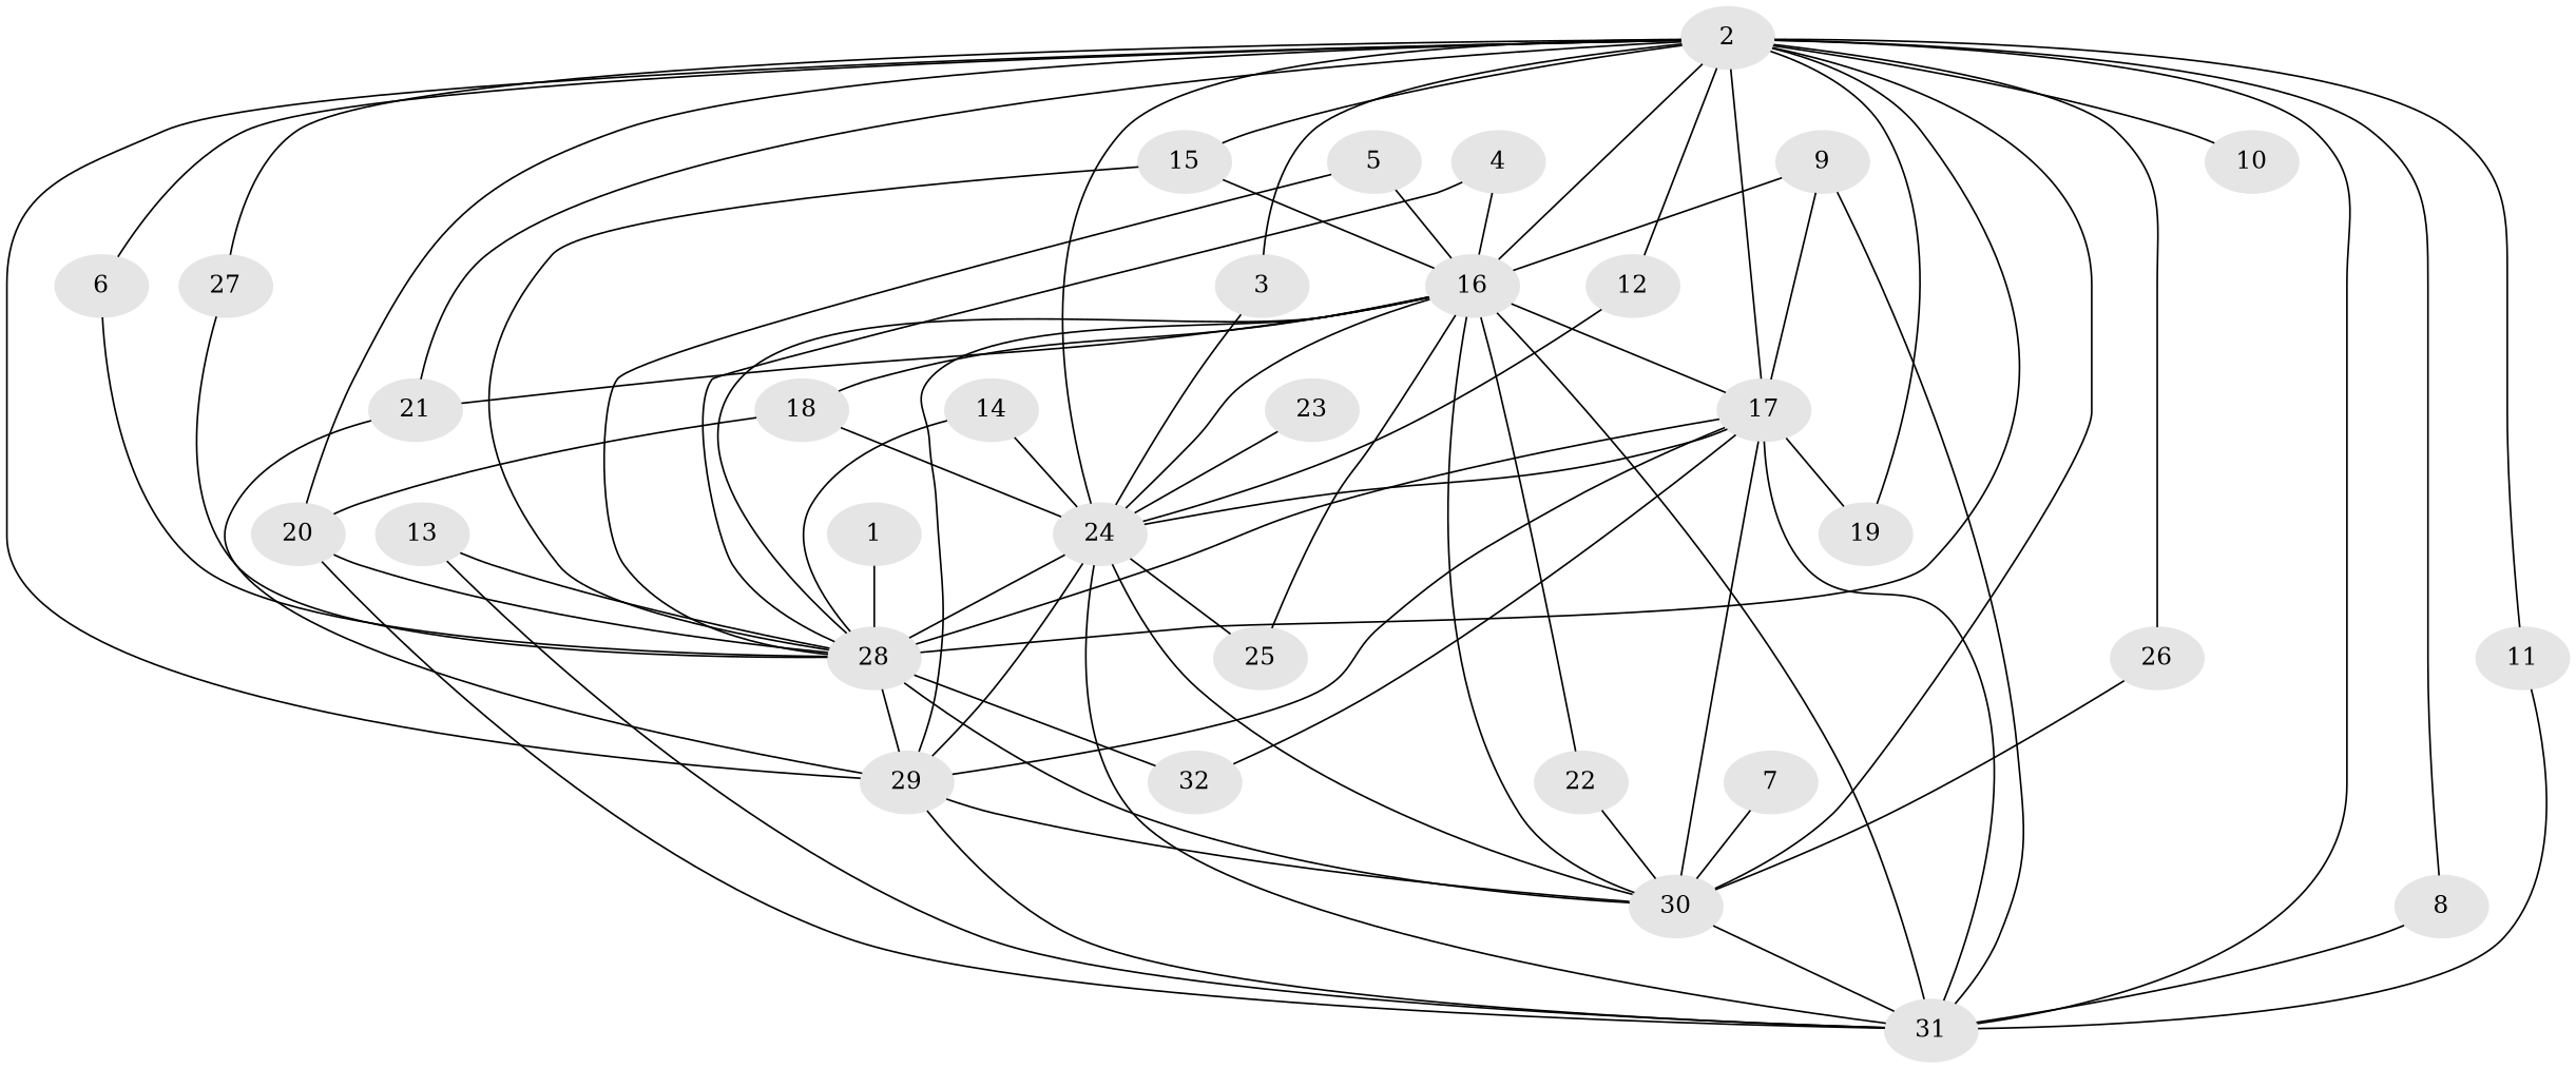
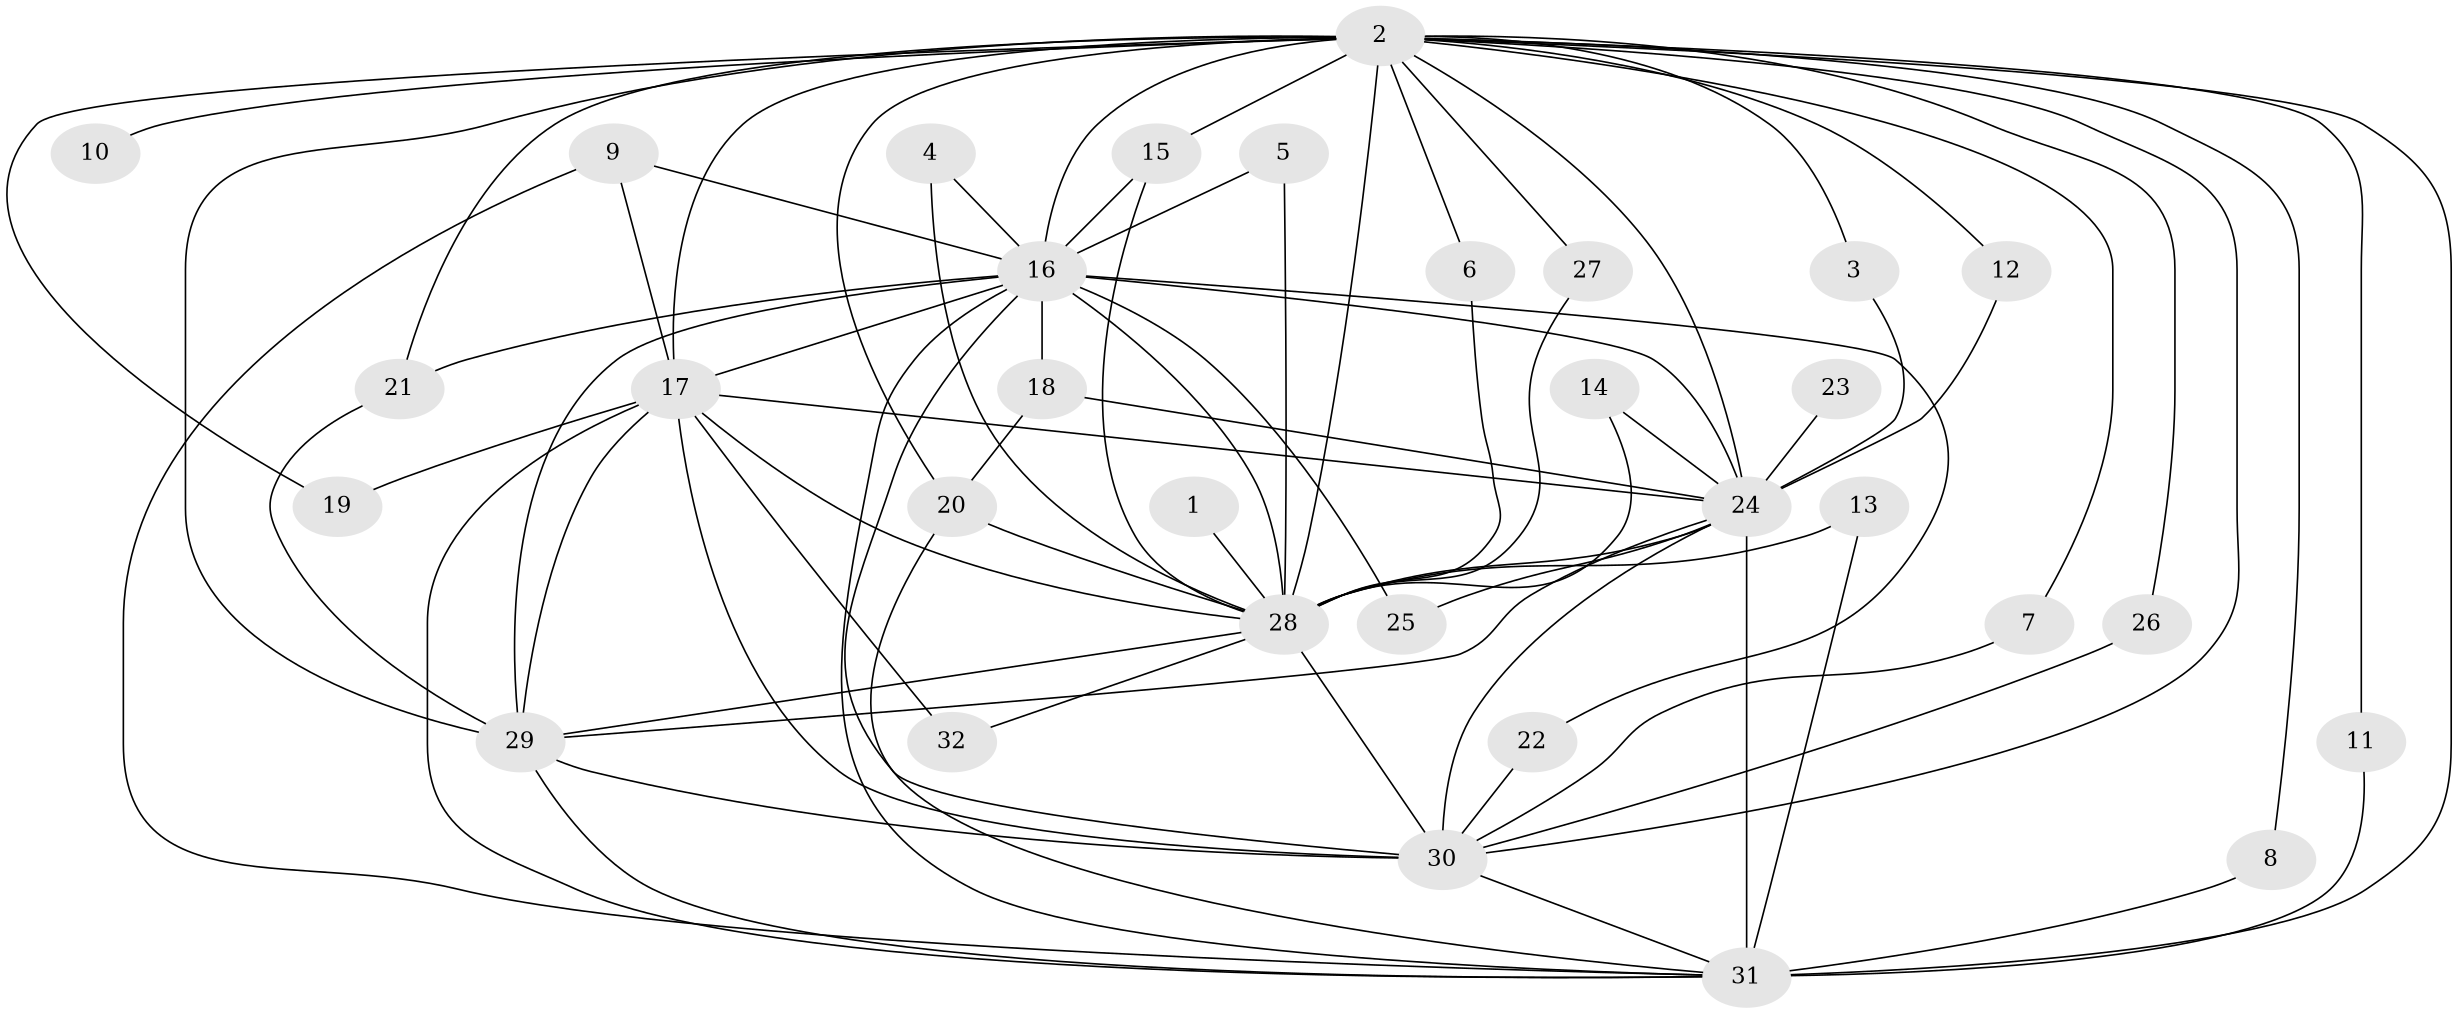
  graph {
    node [color=gray90 style=filled]
    edge [weight=1.0]
    1
    28
    29
    30
    32
    2
    3
    6
    7
    8
    10
    11
    12
    15
    16
    17
    19
    20
    21
    24
    26
    27
    31
    18
    22
    25
    4
    5
    9
    13
    14
    23
    1 -- 28
    28 -- 29
    28 -- 30 [weight=2.0]
    28 -- 32
    29 -- 30
    29 -- 31
    30 -- 31
    2 -- 28 [weight=3.0]
    2 -- 29 [weight=4.0]
    2 -- 30 [weight=3.0]
    2 -- 3
    2 -- 6
+   2 -- 7
    2 -- 8
    2 -- 10
    2 -- 11
    2 -- 12
    2 -- 15
    2 -- 16 [weight=3.0]
    2 -- 17 [weight=6.0]
    2 -- 19
    2 -- 20
    2 -- 21
    2 -- 24 [weight=3.0]
    2 -- 26
    2 -- 27
    2 -- 31 [weight=3.0]
    3 -- 24
    6 -- 28
    7 -- 30
    8 -- 31
    11 -- 31
    12 -- 24
    15 -- 28
    15 -- 16 [weight=2.0]
    16 -- 28
    16 -- 29
    16 -- 30 [weight=2.0]
    16 -- 17 [weight=2.0]
    16 -- 21
    16 -- 24
    16 -- 31 [weight=2.0]
    16 -- 18
    16 -- 22
    16 -- 25
    17 -- 28 [weight=2.0]
    17 -- 29 [weight=2.0]
    17 -- 30 [weight=2.0]
    17 -- 32 [weight=2.0]
    17 -- 19
    17 -- 24 [weight=2.0]
    17 -- 31 [weight=2.0]
    20 -- 28
    20 -- 31
    21 -- 29
    24 -- 28
    24 -- 29
    24 -- 30
    24 -- 31 [weight=4.0]
    24 -- 25
    26 -- 30
    27 -- 28
    18 -- 20
    18 -- 24 [weight=2.0]
    22 -- 30
    4 -- 28
    4 -- 16
    5 -- 28
    5 -- 16
    9 -- 16
    9 -- 17
    9 -- 31
    13 -- 28
    13 -- 31
    14 -- 28
    14 -- 24
    23 -- 24
  }
